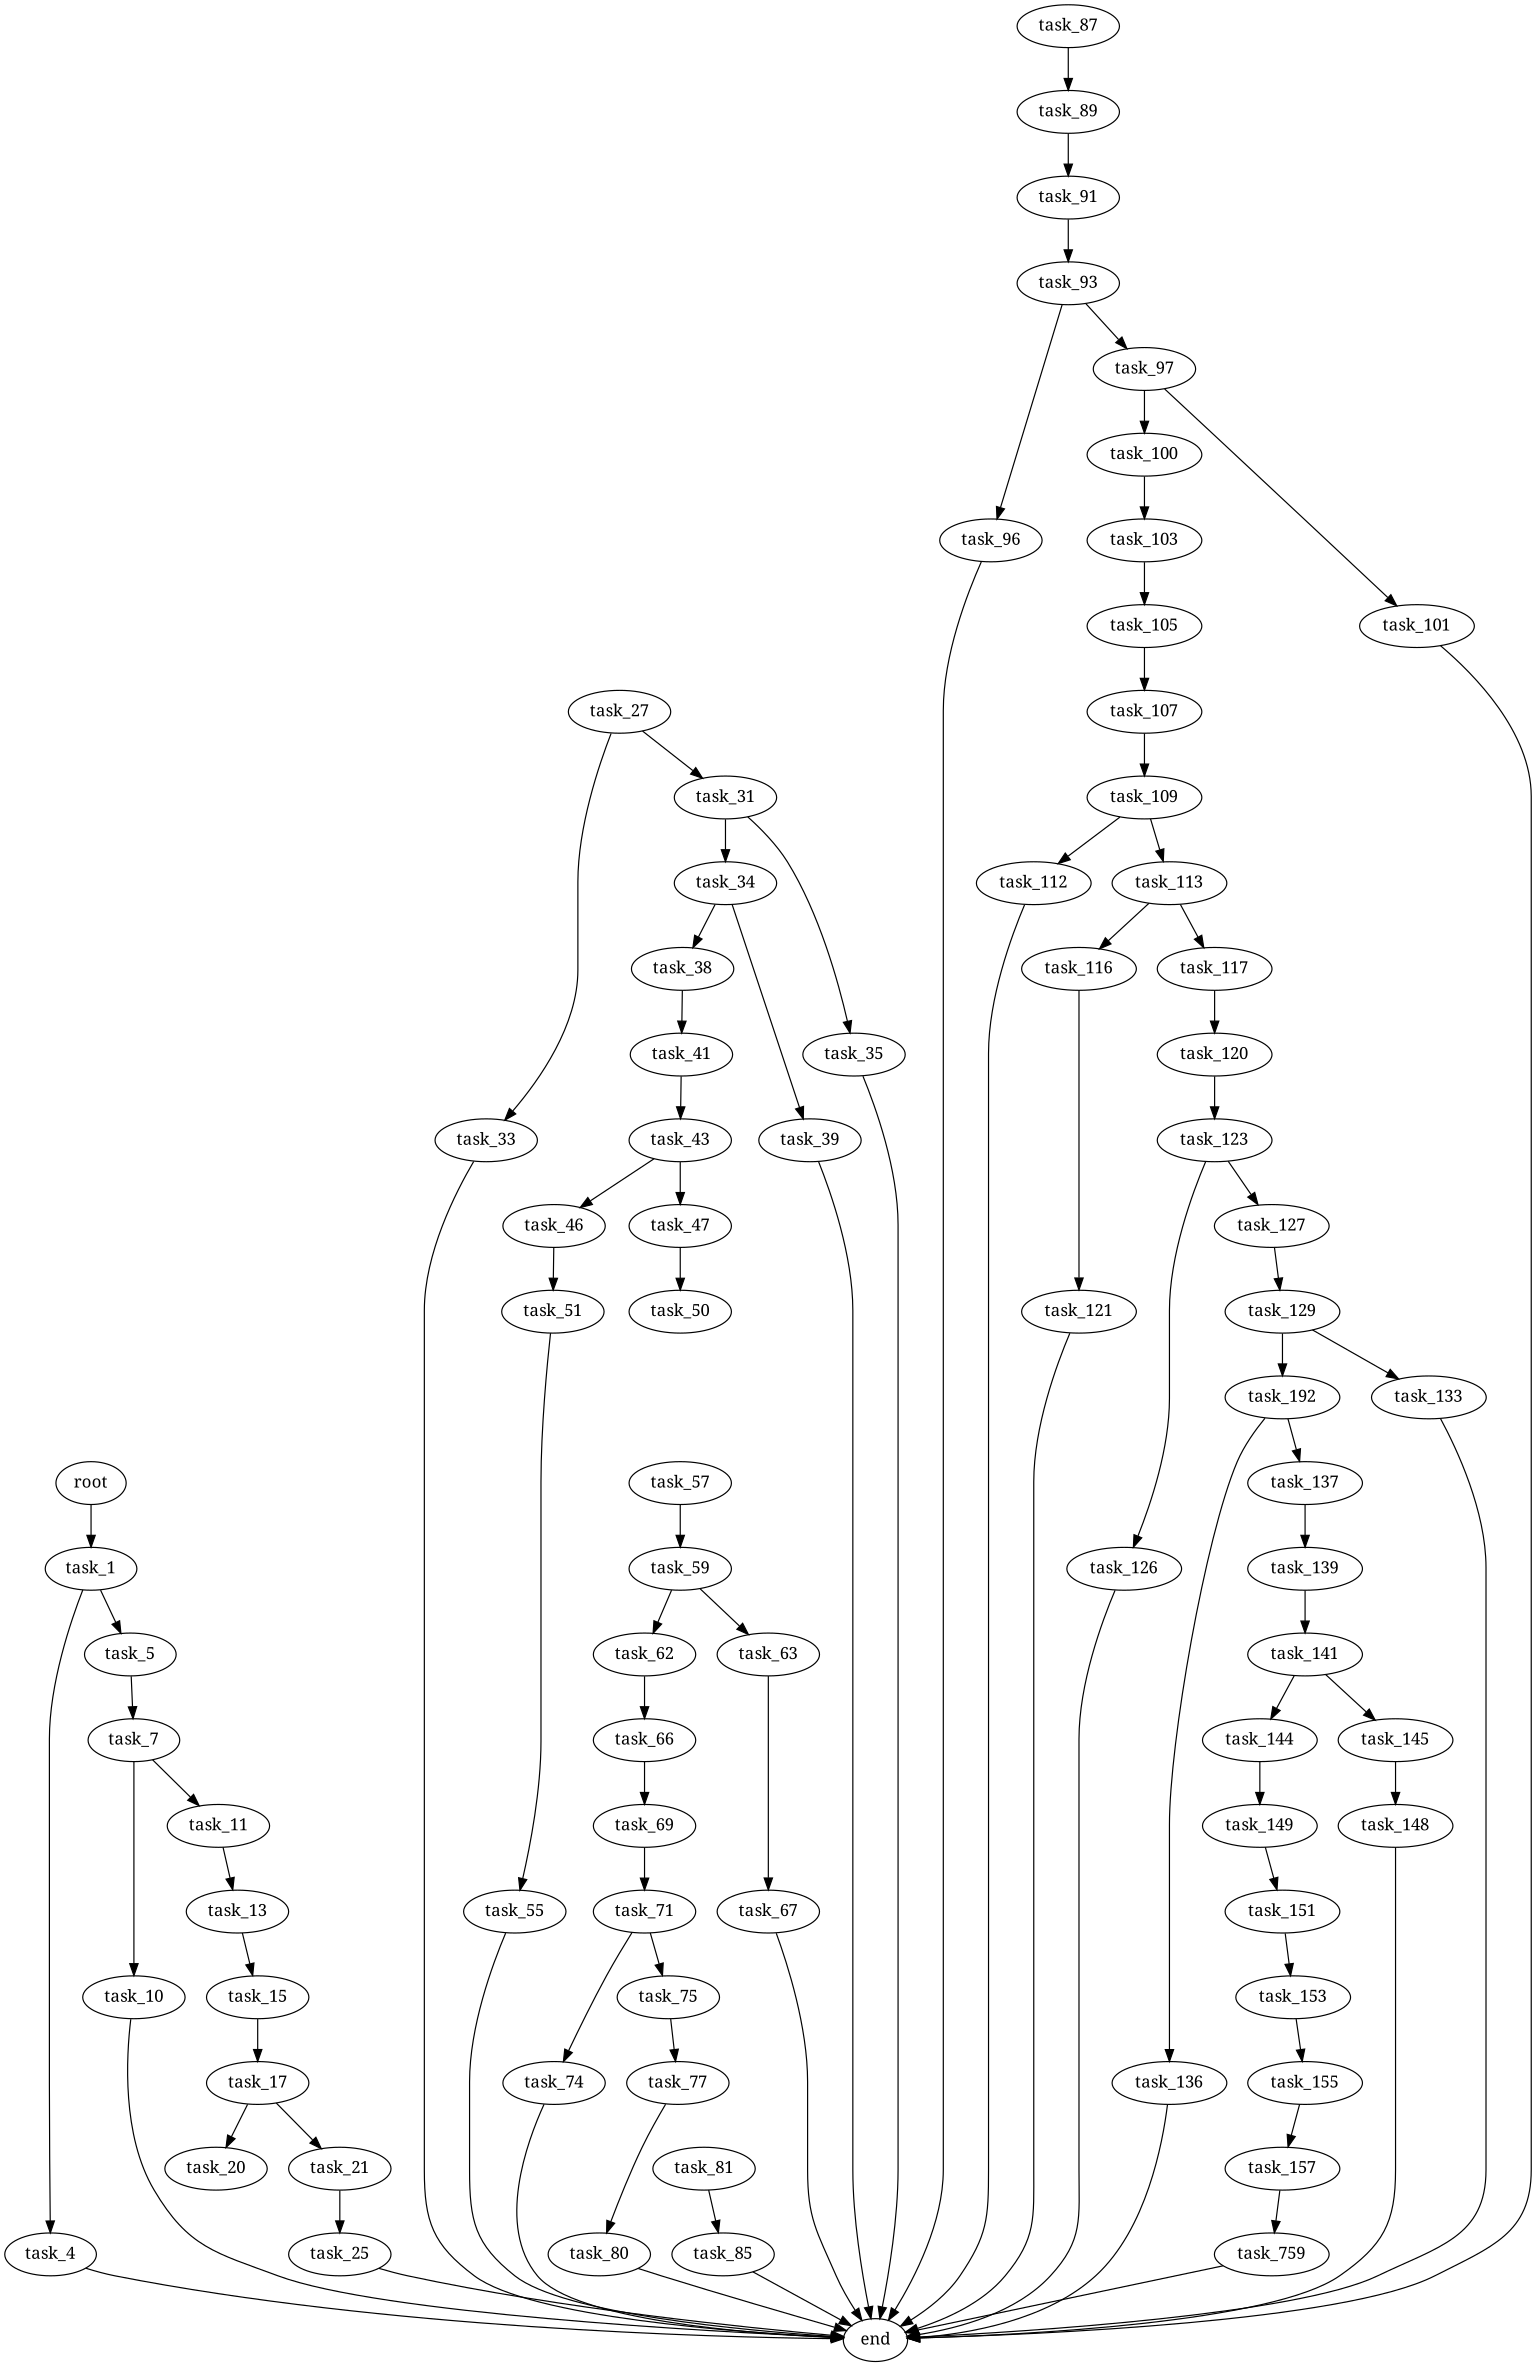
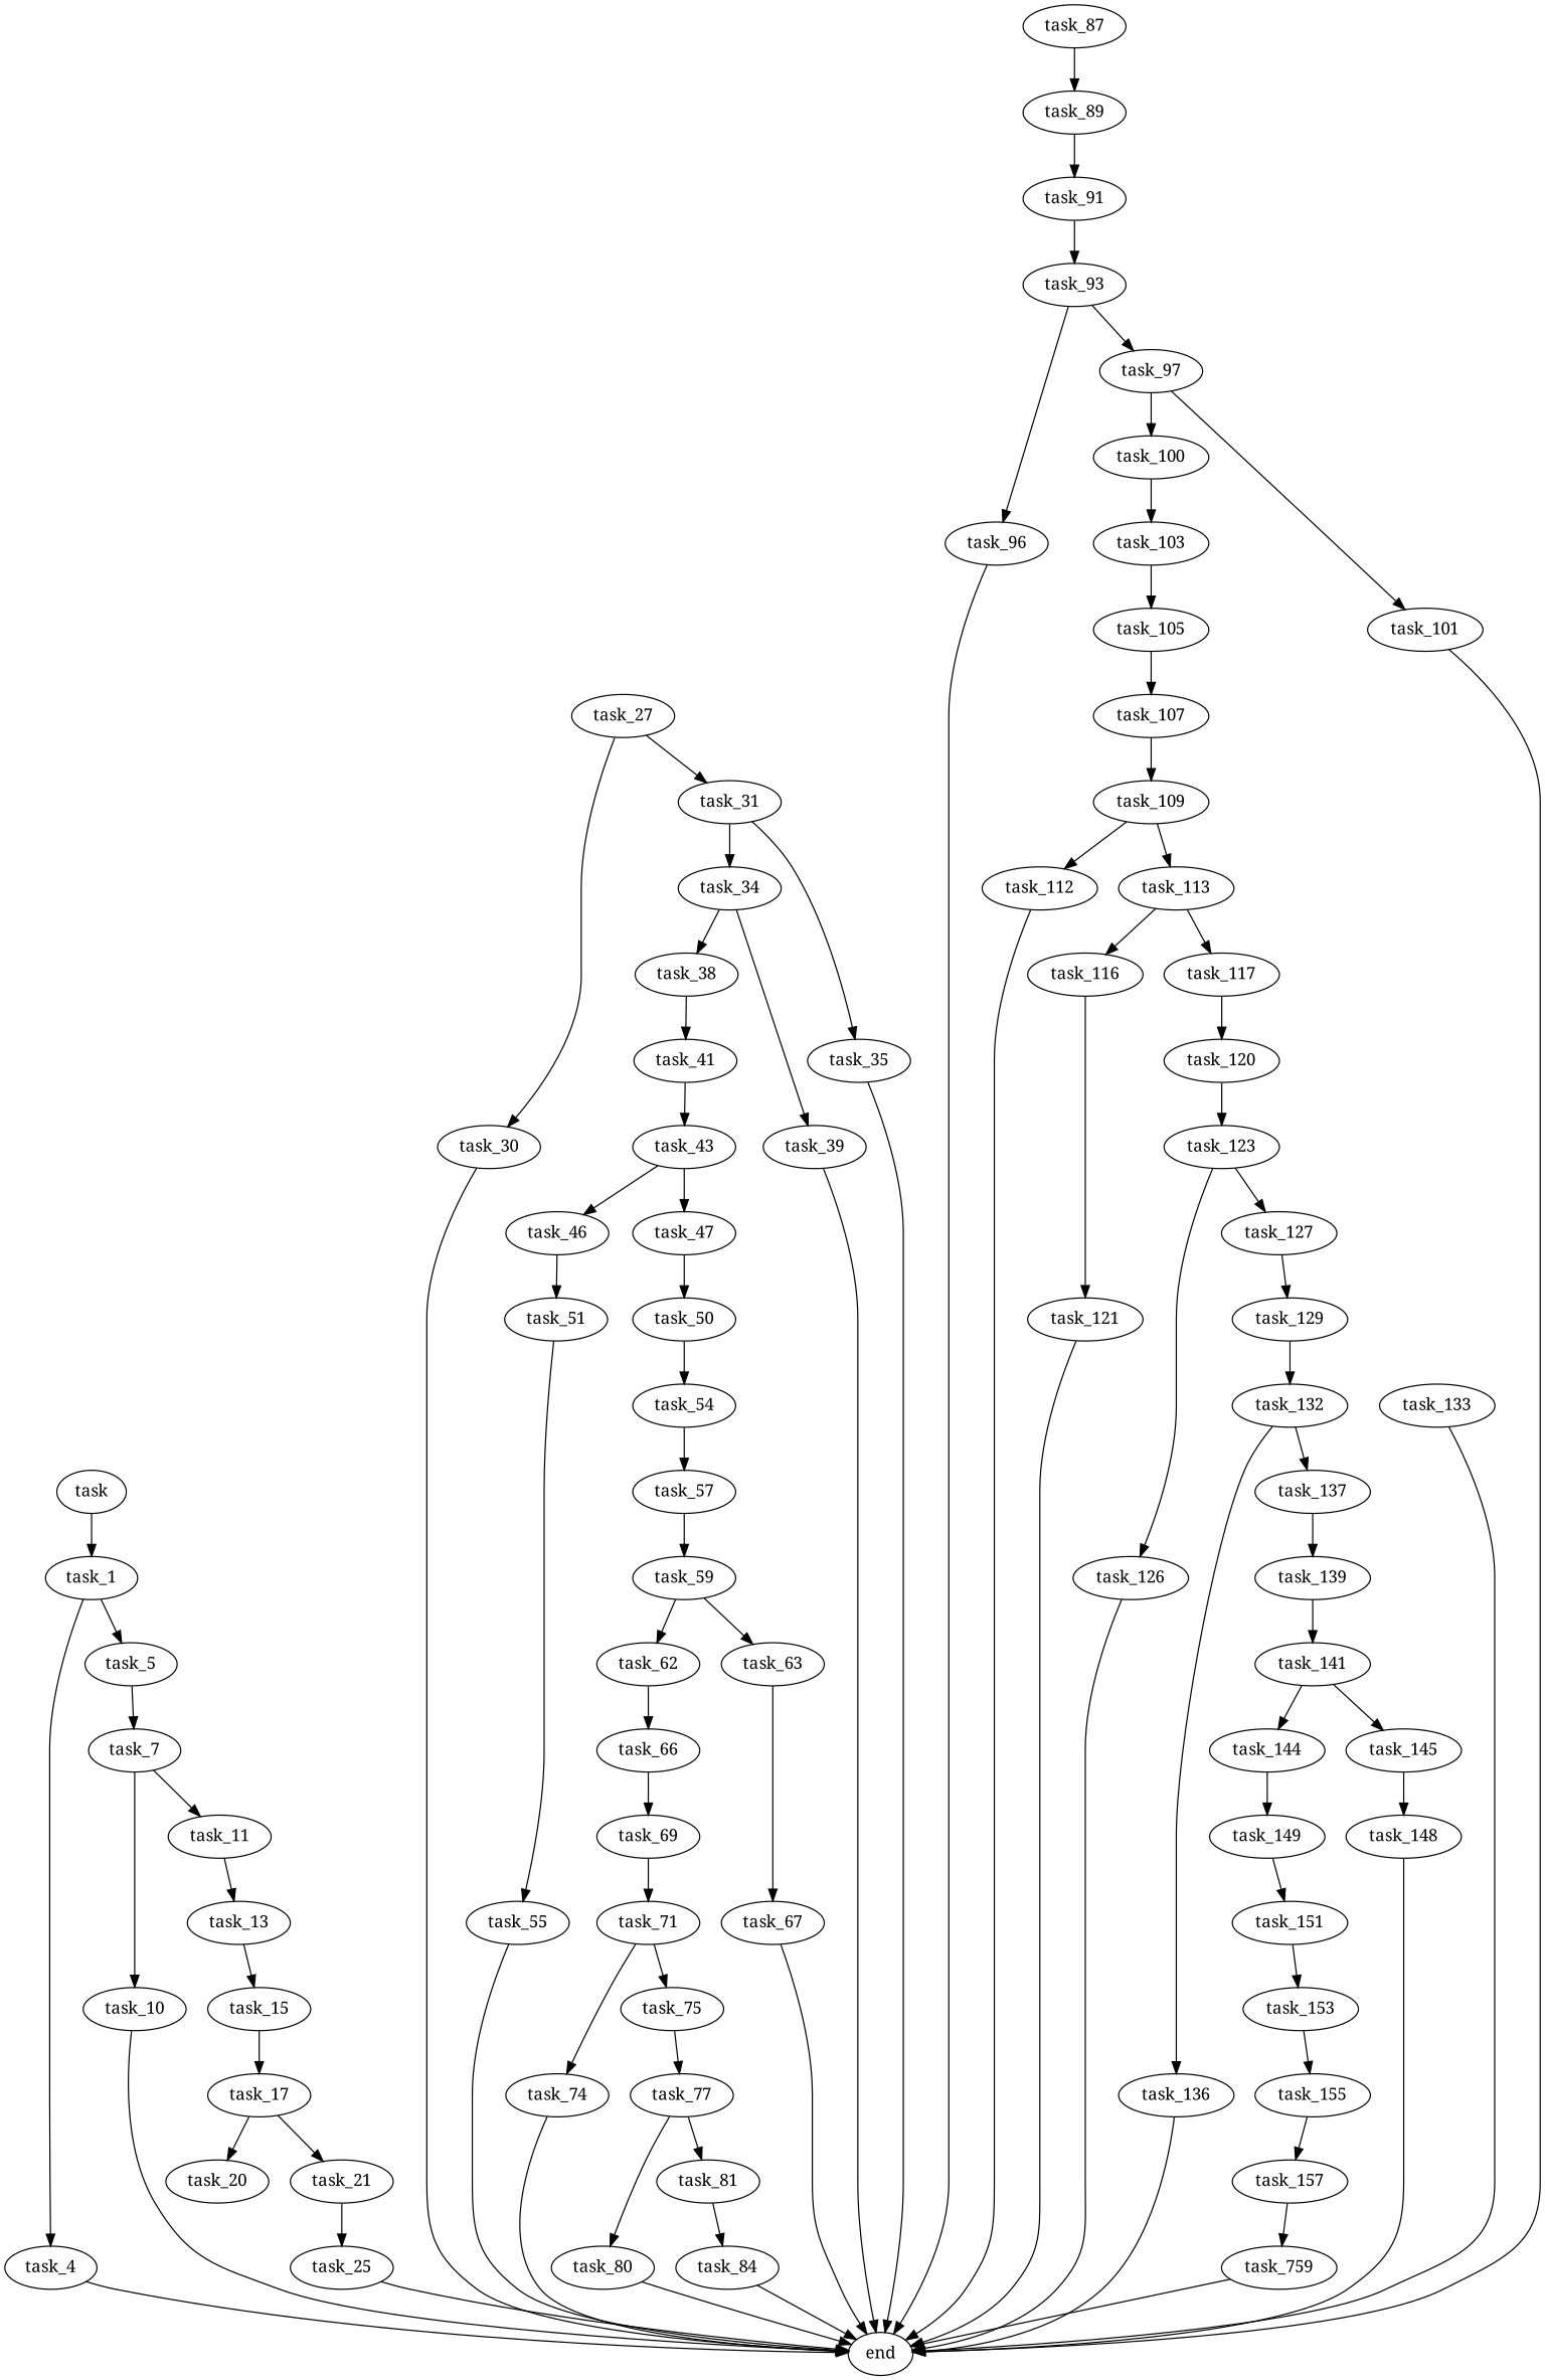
  digraph {
    fontname="Noto Serif"
    node [fontname="Noto Serif"]
    edge [fontname="Noto Serif"]
-   root
+   root [label=task]
    task_1
    task_4
    task_5
    end
    task_7
    task_10
    task_11
    task_13
    task_15
    task_17
    task_20
    task_21
    task_25
    task_27
-   task_30 [label=task_33]
+   task_30
    task_31
    task_34
    task_35
    task_38
    task_39
    task_41
    task_43
    task_46
    task_47
    task_51
    task_50
    task_55
+   task_54
    task_57
    task_59
    task_62
    task_63
    task_66
    task_67
    task_69
    task_71
    task_74
    task_75
    task_77
    task_80
    task_81
-   task_84 [label=task_85]
+   task_84
    task_87
    task_89
    task_91
    task_93
    task_96
    task_97
    task_100
    task_101
    task_103
    task_105
    task_107
    task_109
    task_112
    task_113
    task_116
    task_117
    task_121
    task_120
    task_123
    task_126
    task_127
    task_129
-   task_132 [label=task_192]
+   task_132
    task_133
    task_136
    task_137
    task_139
    task_141
    task_144
    task_145
    task_149
    task_148
    task_151
    task_153
    task_155
    task_157
    n80 [label=task_759]
    root -> task_1
    task_1 -> task_4
    task_1 -> task_5
    task_4 -> end
    task_5 -> task_7
    task_7 -> task_10
    task_7 -> task_11
    task_10 -> end
    task_11 -> task_13
    task_13 -> task_15
    task_15 -> task_17
    task_17 -> task_20
    task_17 -> task_21
    task_21 -> task_25
    task_25 -> end
    task_27 -> task_30
    task_27 -> task_31
    task_30 -> end
    task_31 -> task_34
    task_31 -> task_35
    task_34 -> task_38
    task_34 -> task_39
    task_35 -> end
    task_38 -> task_41
    task_39 -> end
    task_41 -> task_43
    task_43 -> task_46
    task_43 -> task_47
    task_46 -> task_51
    task_47 -> task_50
    task_51 -> task_55
+   task_50 -> task_54
    task_55 -> end
+   task_54 -> task_57
    task_57 -> task_59
    task_59 -> task_62
    task_59 -> task_63
    task_62 -> task_66
    task_63 -> task_67
    task_66 -> task_69
    task_67 -> end
    task_69 -> task_71
    task_71 -> task_74
    task_71 -> task_75
    task_74 -> end
    task_75 -> task_77
    task_77 -> task_80
+   task_77 -> task_81
    task_80 -> end
    task_81 -> task_84
    task_84 -> end
    task_87 -> task_89
    task_89 -> task_91
    task_91 -> task_93
    task_93 -> task_96
    task_93 -> task_97
    task_96 -> end
    task_97 -> task_100
    task_97 -> task_101
    task_100 -> task_103
    task_101 -> end
    task_103 -> task_105
    task_105 -> task_107
    task_107 -> task_109
    task_109 -> task_112
    task_109 -> task_113
    task_112 -> end
    task_113 -> task_116
    task_113 -> task_117
    task_116 -> task_121
    task_117 -> task_120
    task_121 -> end
    task_120 -> task_123
    task_123 -> task_126
    task_123 -> task_127
    task_126 -> end
    task_127 -> task_129
    task_129 -> task_132
-   task_129 -> task_133
    task_132 -> task_136
    task_132 -> task_137
    task_133 -> end
    task_136 -> end
    task_137 -> task_139
    task_139 -> task_141
    task_141 -> task_144
    task_141 -> task_145
    task_144 -> task_149
    task_145 -> task_148
    task_149 -> task_151
    task_148 -> end
    task_151 -> task_153
    task_153 -> task_155
    task_155 -> task_157
    task_157 -> n80
    n80 -> end
  }
